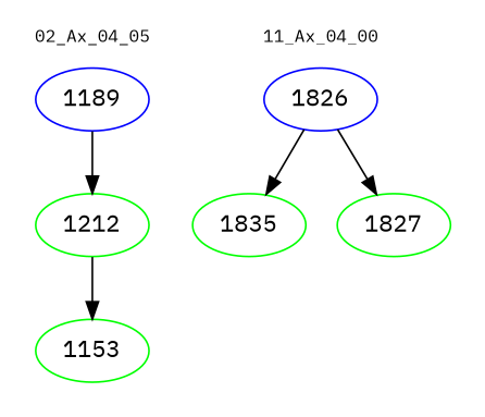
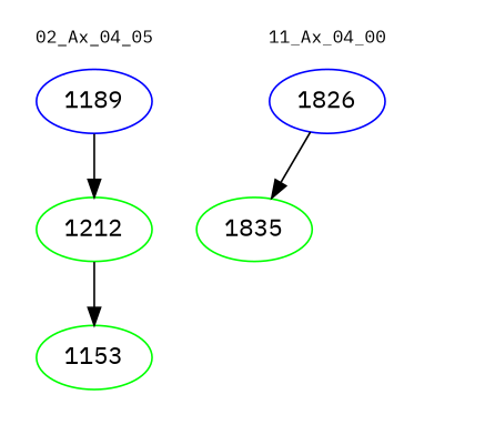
  digraph {
    fontname="IBM Plex Mono"
    node [color=green fontname="IBM Plex Mono"]
    edge [color=black fontname="IBM Plex Mono"]
    n1 [color=blue label=1189]
    n2 [label=1153]
    n3 [label=1212]
    n4 [color=blue label=1826]
    n5 [label=1835]
-   n6 [label=1827]
    subgraph cluster_1 {
      color=white
      fontsize=10
      label="02_Ax_04_05"
      n1
      n2
      n3
    }
    subgraph cluster_2 {
      color=white
      fontsize=10
      label="11_Ax_04_00"
      n4
      n5
-     n6
    }
    n1 -> n3
    n3 -> n2
    n4 -> n5
-   n4 -> n6
  }
